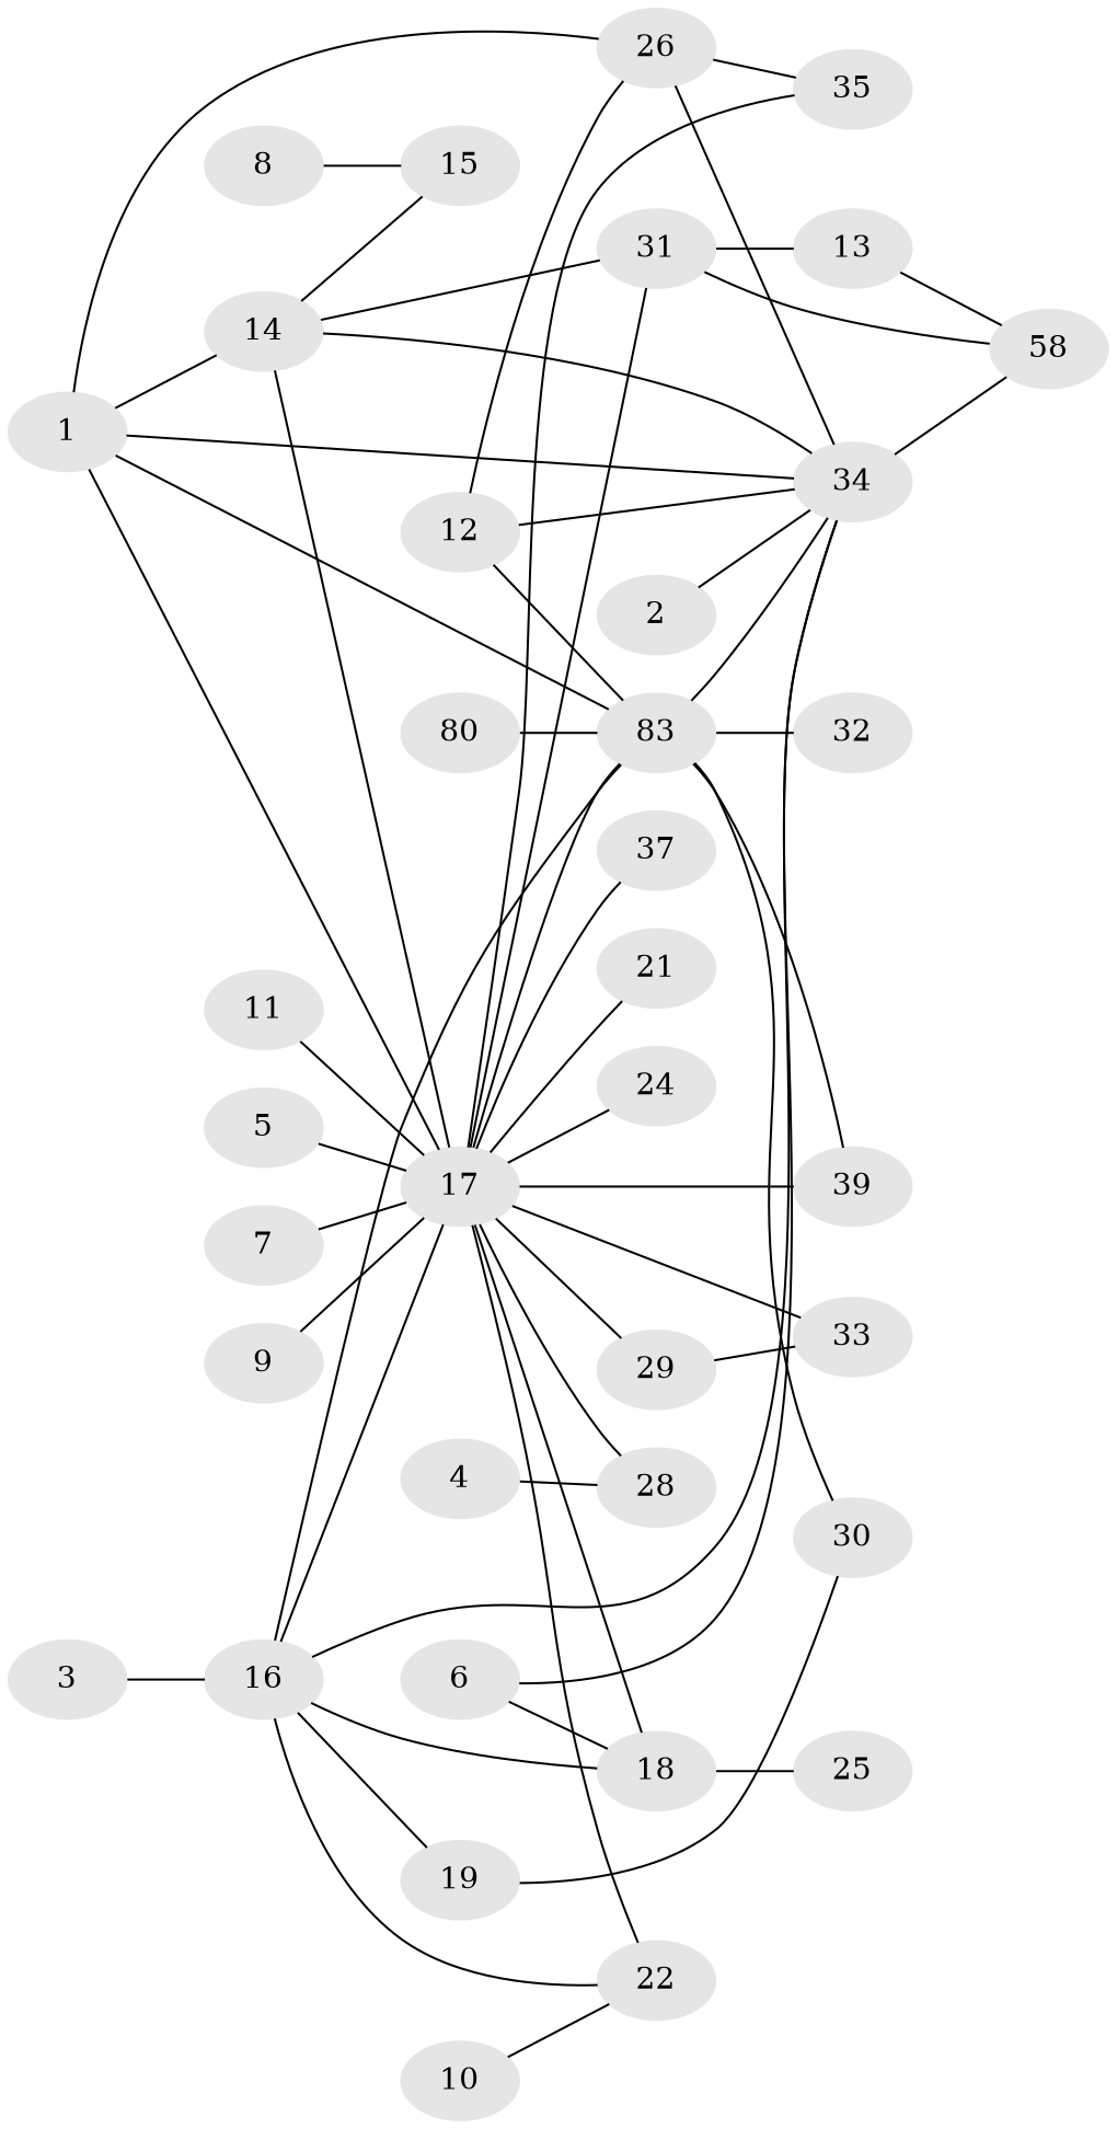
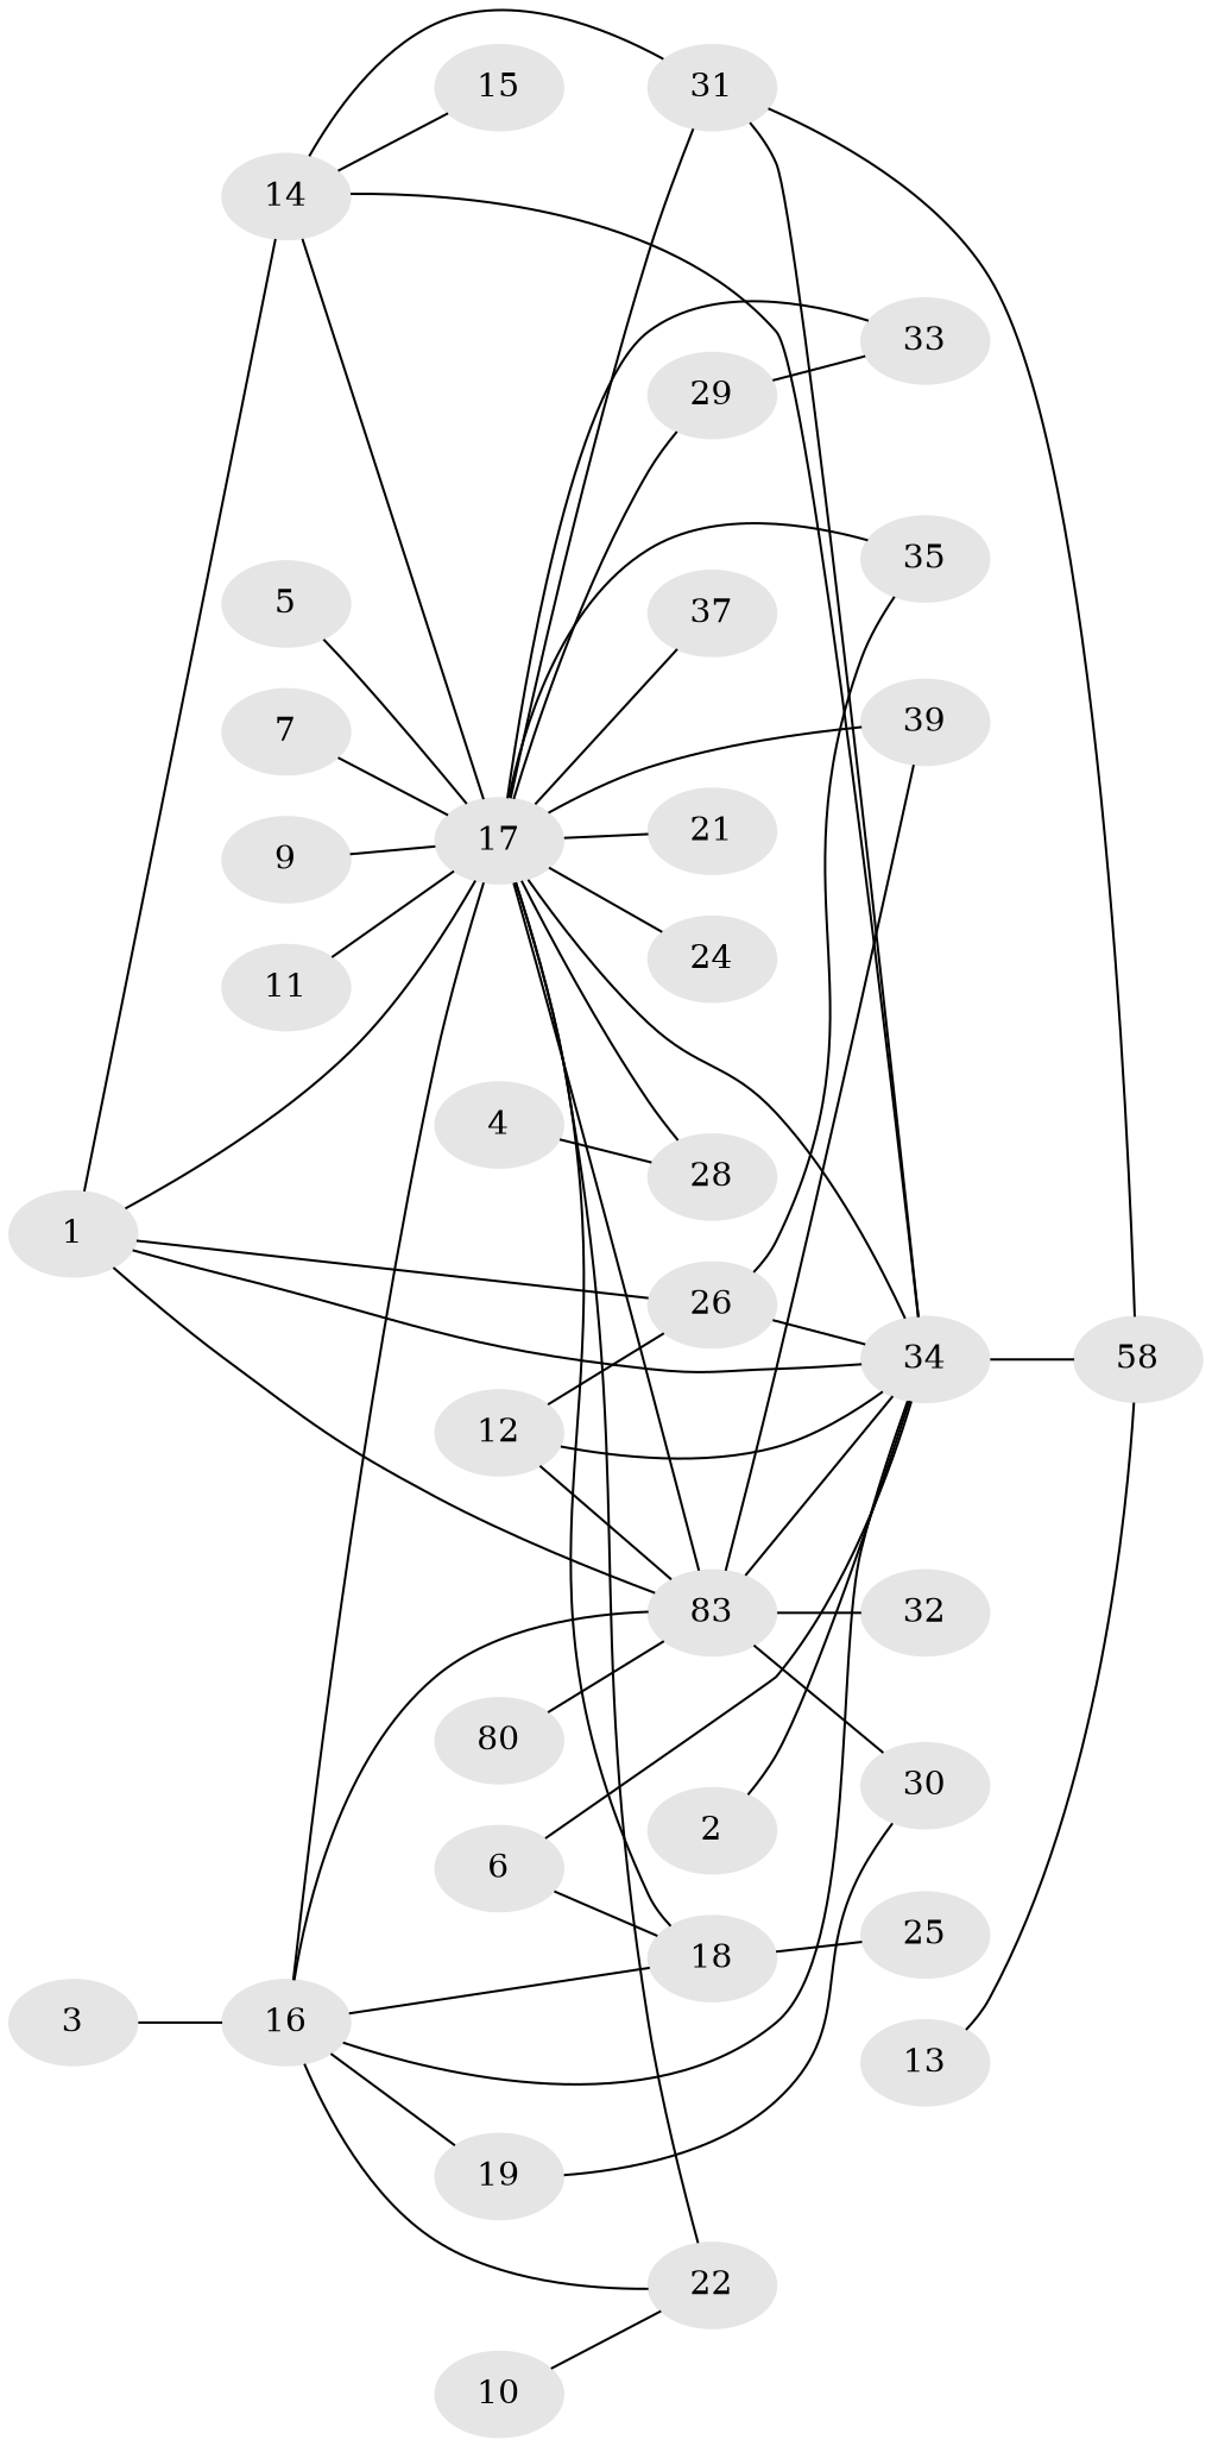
  graph {
    rankdir=LR
    node [color=gray90 style=filled]
    edge [weight=1.0]
    1
    14
    17
    n4 [label=83]
    26
    34
    15
    31
    28
    18
    22
    21
    24
    29
    33
    35
    37
    39
    30
    32
    n21 [label=58]
    2
    3
    16
    19
    4
    5
    6
    25
    7
-   8
    9
    10
    11
    12
    13
    n37 [label=80]
    1 -- 14
    1 -- 17
    1 -- n4
    1 -- 26
    1 -- 34
    14 -- 17
    14 -- 34
    14 -- 15
    14 -- 31
    17 -- n4
+   17 -- 34
    17 -- 31
    17 -- 28 [weight=2.0]
    17 -- 18
    17 -- 22
    17 -- 21
    17 -- 24
    17 -- 29
    17 -- 33
    17 -- 35
    17 -- 37
    17 -- 39 [weight=2.0]
    n4 -- 34
    n4 -- 39
    n4 -- 30
    n4 -- 32
    26 -- 34 [weight=2.0]
    26 -- 35
    34 -- n21
-   31 -- 13 [weight=2.0]
+   31 -- 34 [weight=2.0]
    31 -- n21
    18 -- 25
    29 -- 33
    2 -- 34
    3 -- 16
    16 -- 17
    16 -- n4
    16 -- 34
    16 -- 18
    16 -- 22
    16 -- 19
    19 -- 30
    4 -- 28
    5 -- 17
    6 -- 34
    6 -- 18
    7 -- 17
-   8 -- 15
    9 -- 17
    10 -- 22
    11 -- 17
    12 -- n4
    12 -- 26
    12 -- 34
    13 -- n21
    n37 -- n4
  }
